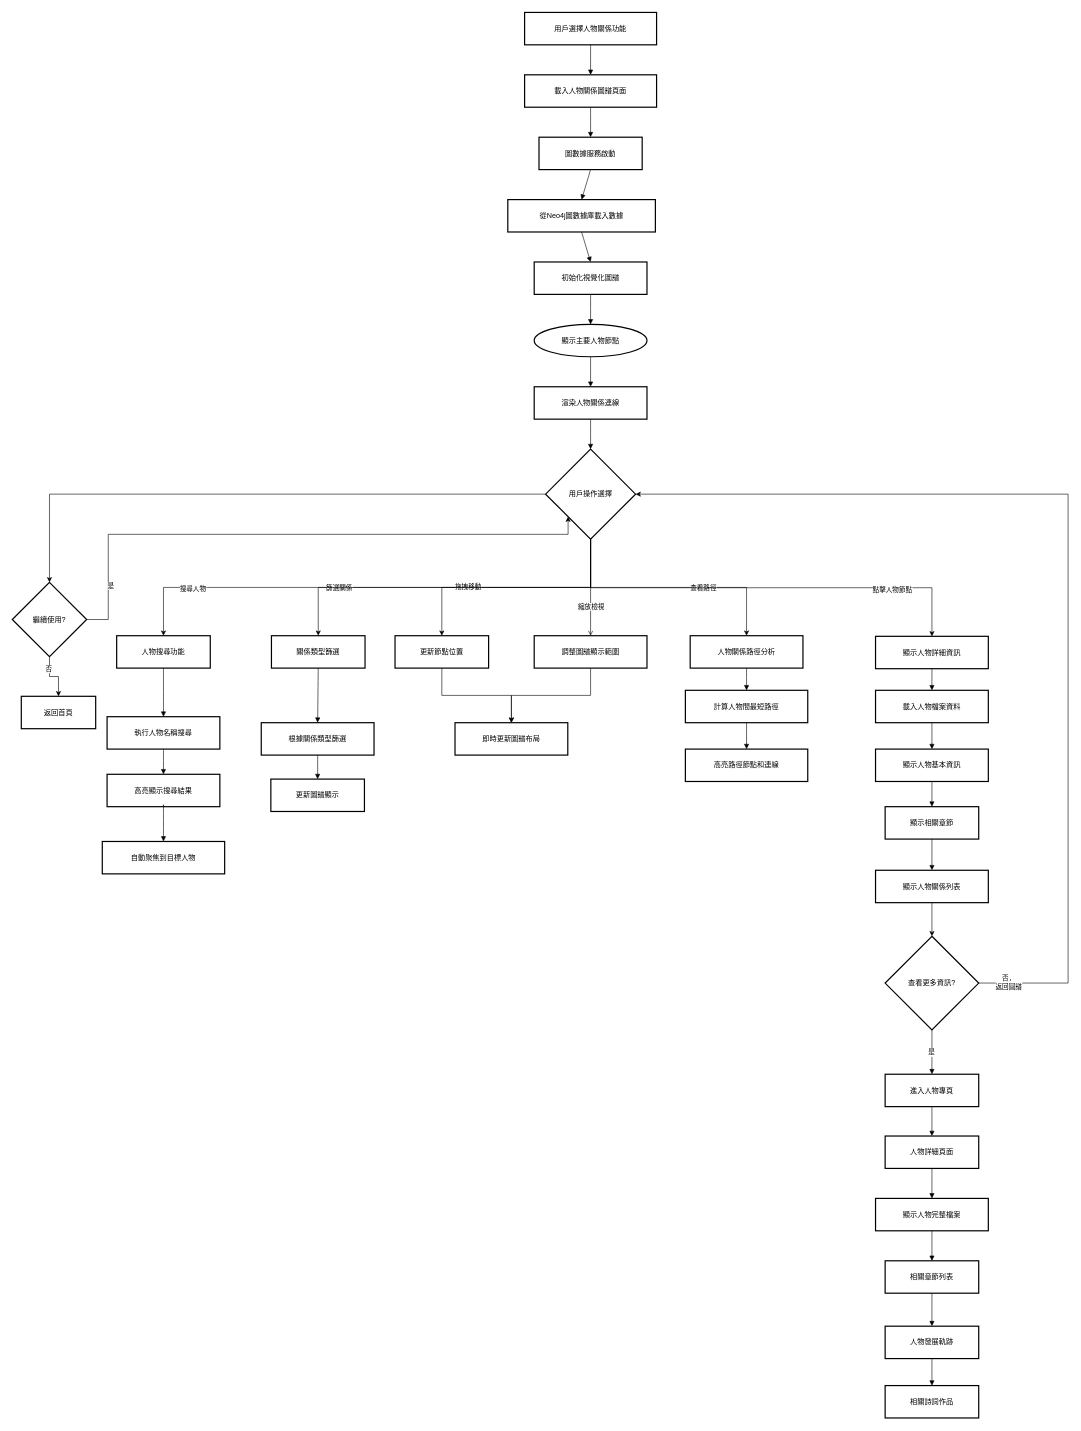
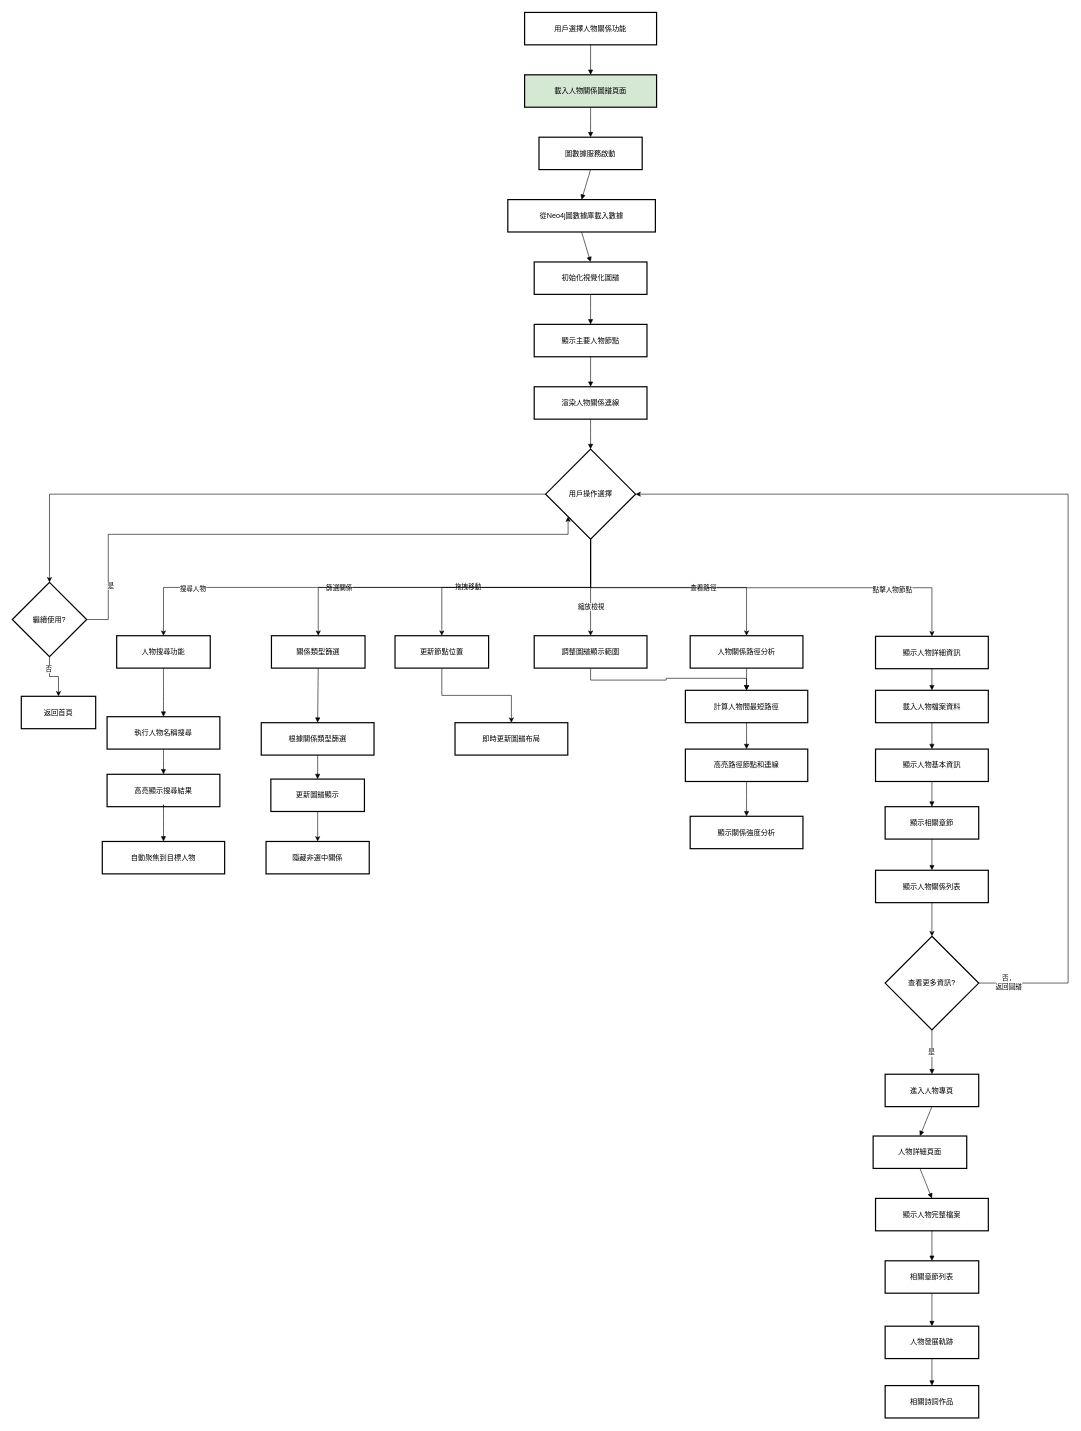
  <mxCell id="0" />
  <mxCell id="1" parent="0" />
  <mxCell id="2" value="用戶選擇人物關係功能" style="whiteSpace=wrap;strokeWidth=2;" parent="1" vertex="1"><mxGeometry x="874" y="20" width="220" height="54" as="geometry" /></mxCell>
- <mxCell id="3" value="載入人物關係圖譜頁面" style="whiteSpace=wrap;strokeWidth=2;" parent="1" vertex="1"><mxGeometry x="874" y="124" width="220" height="54" as="geometry" /></mxCell>
+ <mxCell id="3" value="載入人物關係圖譜頁面" style="whiteSpace=wrap;strokeWidth=2;fillColor=#d5e8d4;" parent="1" vertex="1"><mxGeometry x="874" y="124" width="220" height="54" as="geometry" /></mxCell>
  <mxCell id="4" value="圖數據服務啟動" style="whiteSpace=wrap;strokeWidth=2;" parent="1" vertex="1"><mxGeometry x="898" y="228" width="172" height="54" as="geometry" /></mxCell>
  <mxCell id="5" value="從Neo4j圖數據庫載入數據" style="whiteSpace=wrap;strokeWidth=2;" parent="1" vertex="1"><mxGeometry x="846" y="332" width="246" height="54" as="geometry" /></mxCell>
  <mxCell id="6" value="初始化視覺化圖譜" style="whiteSpace=wrap;strokeWidth=2;" parent="1" vertex="1"><mxGeometry x="890" y="436" width="188" height="54" as="geometry" /></mxCell>
- <mxCell id="7" value="顯示主要人物節點" style="ellipse;whiteSpace=wrap;strokeWidth=2;" parent="1" vertex="1"><mxGeometry x="890" y="540" width="188" height="54" as="geometry" /></mxCell>
+ <mxCell id="7" value="顯示主要人物節點" style="whiteSpace=wrap;strokeWidth=2;" parent="1" vertex="1"><mxGeometry x="890" y="540" width="188" height="54" as="geometry" /></mxCell>
  <mxCell id="8" value="渲染人物關係連線" style="whiteSpace=wrap;strokeWidth=2;" parent="1" vertex="1"><mxGeometry x="890" y="644" width="188" height="54" as="geometry" /></mxCell>
  <mxCell id="9" style="edgeStyle=orthogonalEdgeStyle;rounded=0;orthogonalLoop=1;jettySize=auto;html=1;exitX=0.5;exitY=1;exitDx=0;exitDy=0;entryX=0.5;entryY=0;entryDx=0;entryDy=0;" edge="1" parent="1" source="22" target="30"><mxGeometry relative="1" as="geometry" /></mxCell>
  <mxCell id="10" value="查看路徑" style="edgeLabel;html=1;align=center;verticalAlign=middle;resizable=0;points=[];" vertex="1" connectable="0" parent="9"><mxGeometry x="0.271" relative="1" as="geometry"><mxPoint y="1" as="offset" /></mxGeometry></mxCell>
- <mxCell id="11" style="edgeStyle=orthogonalEdgeStyle;rounded=0;orthogonalLoop=1;jettySize=auto;html=1;exitX=0.5;exitY=1;exitDx=0;exitDy=0;entryX=0.5;entryY=0;entryDx=0;entryDy=0;endArrow=open;" edge="1" parent="1" source="22" target="27"><mxGeometry relative="1" as="geometry" /></mxCell>
+ <mxCell id="11" style="edgeStyle=orthogonalEdgeStyle;rounded=0;orthogonalLoop=1;jettySize=auto;html=1;exitX=0.5;exitY=1;exitDx=0;exitDy=0;entryX=0.5;entryY=0;entryDx=0;entryDy=0;" edge="1" parent="1" source="22" target="27"><mxGeometry relative="1" as="geometry" /></mxCell>
  <mxCell id="12" value="縮放檢視" style="edgeLabel;html=1;align=center;verticalAlign=middle;resizable=0;points=[];" vertex="1" connectable="0" parent="11"><mxGeometry x="-0.004" relative="1" as="geometry"><mxPoint y="32" as="offset" /></mxGeometry></mxCell>
  <mxCell id="13" style="edgeStyle=orthogonalEdgeStyle;rounded=0;orthogonalLoop=1;jettySize=auto;html=1;exitX=0.5;exitY=1;exitDx=0;exitDy=0;entryX=0.5;entryY=0;entryDx=0;entryDy=0;" edge="1" parent="1" source="22" target="25"><mxGeometry relative="1" as="geometry" /></mxCell>
  <mxCell id="14" value="拖拽移動" style="edgeLabel;html=1;align=center;verticalAlign=middle;resizable=0;points=[];" vertex="1" connectable="0" parent="13"><mxGeometry x="0.392" y="-1" relative="1" as="geometry"><mxPoint as="offset" /></mxGeometry></mxCell>
  <mxCell id="15" style="edgeStyle=orthogonalEdgeStyle;rounded=0;orthogonalLoop=1;jettySize=auto;html=1;exitX=0.5;exitY=1;exitDx=0;exitDy=0;entryX=0.5;entryY=0;entryDx=0;entryDy=0;" edge="1" parent="1" source="22" target="29"><mxGeometry relative="1" as="geometry" /></mxCell>
  <mxCell id="16" value="篩選關係" style="edgeLabel;html=1;align=center;verticalAlign=middle;resizable=0;points=[];" vertex="1" connectable="0" parent="15"><mxGeometry x="0.626" y="1" relative="1" as="geometry"><mxPoint as="offset" /></mxGeometry></mxCell>
  <mxCell id="17" style="edgeStyle=orthogonalEdgeStyle;rounded=0;orthogonalLoop=1;jettySize=auto;html=1;exitX=0.5;exitY=1;exitDx=0;exitDy=0;entryX=0.5;entryY=0;entryDx=0;entryDy=0;" edge="1" parent="1" source="22" target="28"><mxGeometry relative="1" as="geometry" /></mxCell>
  <mxCell id="18" value="搜尋人物" style="edgeLabel;html=1;align=center;verticalAlign=middle;resizable=0;points=[];" vertex="1" connectable="0" parent="17"><mxGeometry x="0.747" y="-2" relative="1" as="geometry"><mxPoint x="19" y="4" as="offset" /></mxGeometry></mxCell>
  <mxCell id="19" style="edgeStyle=orthogonalEdgeStyle;rounded=0;orthogonalLoop=1;jettySize=auto;html=1;exitX=0.5;exitY=1;exitDx=0;exitDy=0;entryX=0.5;entryY=0;entryDx=0;entryDy=0;" edge="1" parent="1" source="22" target="23"><mxGeometry relative="1" as="geometry" /></mxCell>
  <mxCell id="20" value="點擊人物節點" style="edgeLabel;html=1;align=center;verticalAlign=middle;resizable=0;points=[];" vertex="1" connectable="0" parent="19"><mxGeometry x="0.596" y="-3" relative="1" as="geometry"><mxPoint as="offset" /></mxGeometry></mxCell>
  <mxCell id="21" style="edgeStyle=orthogonalEdgeStyle;rounded=0;orthogonalLoop=1;jettySize=auto;html=1;exitX=0;exitY=0.5;exitDx=0;exitDy=0;entryX=0.5;entryY=0;entryDx=0;entryDy=0;" edge="1" parent="1" source="22" target="60"><mxGeometry relative="1" as="geometry" /></mxCell>
  <mxCell id="22" value="用戶操作選擇" style="rhombus;strokeWidth=2;whiteSpace=wrap;" parent="1" vertex="1"><mxGeometry x="909" y="748" width="150" height="150" as="geometry" /></mxCell>
  <mxCell id="23" value="顯示人物詳細資訊" style="whiteSpace=wrap;strokeWidth=2;" parent="1" vertex="1"><mxGeometry x="1459" y="1060" width="188" height="54" as="geometry" /></mxCell>
  <mxCell id="24" style="edgeStyle=orthogonalEdgeStyle;rounded=0;orthogonalLoop=1;jettySize=auto;html=1;exitX=0.5;exitY=1;exitDx=0;exitDy=0;entryX=0.5;entryY=0;entryDx=0;entryDy=0;" edge="1" parent="1" source="25" target="50"><mxGeometry relative="1" as="geometry" /></mxCell>
  <mxCell id="25" value="更新節點位置" style="whiteSpace=wrap;strokeWidth=2;" parent="1" vertex="1"><mxGeometry x="658" y="1059" width="156" height="54" as="geometry" /></mxCell>
- <mxCell id="26" style="edgeStyle=orthogonalEdgeStyle;rounded=0;orthogonalLoop=1;jettySize=auto;html=1;exitX=0.5;exitY=1;exitDx=0;exitDy=0;" edge="1" parent="1" source="27" target="50"><mxGeometry relative="1" as="geometry" /></mxCell>
+ <mxCell id="26" style="edgeStyle=orthogonalEdgeStyle;rounded=0;orthogonalLoop=1;jettySize=auto;html=1;exitX=0.5;exitY=1;exitDx=0;exitDy=0;" edge="1" parent="1" source="27" target="47"><mxGeometry relative="1" as="geometry" /></mxCell>
  <mxCell id="27" value="調整圖譜顯示範圍" style="whiteSpace=wrap;strokeWidth=2;" parent="1" vertex="1"><mxGeometry x="890" y="1059" width="188" height="54" as="geometry" /></mxCell>
  <mxCell id="28" value="人物搜尋功能" style="whiteSpace=wrap;strokeWidth=2;" parent="1" vertex="1"><mxGeometry x="194" y="1059" width="156" height="54" as="geometry" /></mxCell>
  <mxCell id="29" value="關係類型篩選" style="whiteSpace=wrap;strokeWidth=2;" parent="1" vertex="1"><mxGeometry x="452" y="1059" width="156" height="54" as="geometry" /></mxCell>
  <mxCell id="30" value="人物關係路徑分析" style="whiteSpace=wrap;strokeWidth=2;" parent="1" vertex="1"><mxGeometry x="1150" y="1059" width="188" height="54" as="geometry" /></mxCell>
  <mxCell id="31" value="載入人物檔案資料" style="whiteSpace=wrap;strokeWidth=2;" parent="1" vertex="1"><mxGeometry x="1459" y="1150" width="188" height="54" as="geometry" /></mxCell>
  <mxCell id="32" value="顯示人物基本資訊" style="whiteSpace=wrap;strokeWidth=2;" parent="1" vertex="1"><mxGeometry x="1459" y="1248" width="188" height="54" as="geometry" /></mxCell>
  <mxCell id="33" value="顯示相關章節" style="whiteSpace=wrap;strokeWidth=2;" parent="1" vertex="1"><mxGeometry x="1475" y="1344" width="156" height="54" as="geometry" /></mxCell>
  <mxCell id="34" style="edgeStyle=orthogonalEdgeStyle;rounded=0;orthogonalLoop=1;jettySize=auto;html=1;exitX=0.5;exitY=1;exitDx=0;exitDy=0;entryX=0.5;entryY=0;entryDx=0;entryDy=0;" edge="1" parent="1" source="35" target="38"><mxGeometry relative="1" as="geometry" /></mxCell>
  <mxCell id="35" value="顯示人物關係列表" style="whiteSpace=wrap;strokeWidth=2;" parent="1" vertex="1"><mxGeometry x="1459" y="1450" width="188" height="54" as="geometry" /></mxCell>
  <mxCell id="36" style="edgeStyle=orthogonalEdgeStyle;rounded=0;orthogonalLoop=1;jettySize=auto;html=1;exitX=1;exitY=0.5;exitDx=0;exitDy=0;entryX=1;entryY=0.5;entryDx=0;entryDy=0;" edge="1" parent="1" source="38" target="22"><mxGeometry relative="1" as="geometry"><Array as="points"><mxPoint x="1780" y="1638" /><mxPoint x="1780" y="823" /></Array></mxGeometry></mxCell>
  <mxCell id="37" value="否，&lt;br&gt;返回圖譜" style="edgeLabel;html=1;align=center;verticalAlign=middle;resizable=0;points=[];" vertex="1" connectable="0" parent="36"><mxGeometry x="-0.956" y="2" relative="1" as="geometry"><mxPoint x="12" as="offset" /></mxGeometry></mxCell>
  <mxCell id="38" value="查看更多資訊?" style="rhombus;strokeWidth=2;whiteSpace=wrap;" parent="1" vertex="1"><mxGeometry x="1475" y="1560" width="156" height="156" as="geometry" /></mxCell>
  <mxCell id="39" value="進入人物專頁" style="whiteSpace=wrap;strokeWidth=2;" parent="1" vertex="1"><mxGeometry x="1475" y="1790" width="156" height="54" as="geometry" /></mxCell>
  <mxCell id="40" value="執行人物名稱搜尋" style="whiteSpace=wrap;strokeWidth=2;" parent="1" vertex="1"><mxGeometry x="178" y="1194" width="188" height="54" as="geometry" /></mxCell>
  <mxCell id="41" value="高亮顯示搜尋結果" style="whiteSpace=wrap;strokeWidth=2;" parent="1" vertex="1"><mxGeometry x="178" y="1290" width="188" height="54" as="geometry" /></mxCell>
  <mxCell id="42" value="自動聚焦到目標人物" style="whiteSpace=wrap;strokeWidth=2;" parent="1" vertex="1"><mxGeometry x="170" y="1402" width="204" height="54" as="geometry" /></mxCell>
  <mxCell id="43" value="根據關係類型篩選" style="whiteSpace=wrap;strokeWidth=2;" parent="1" vertex="1"><mxGeometry x="435" y="1204" width="188" height="54" as="geometry" /></mxCell>
+ <mxCell id="44" style="edgeStyle=orthogonalEdgeStyle;rounded=0;orthogonalLoop=1;jettySize=auto;html=1;exitX=0.5;exitY=1;exitDx=0;exitDy=0;entryX=0.5;entryY=0;entryDx=0;entryDy=0;" edge="1" parent="1" source="45" target="46"><mxGeometry relative="1" as="geometry" /></mxCell>
  <mxCell id="45" value="更新圖譜顯示" style="whiteSpace=wrap;strokeWidth=2;" parent="1" vertex="1"><mxGeometry x="451" y="1298" width="156" height="54" as="geometry" /></mxCell>
+ <mxCell id="46" value="隱藏非選中關係" style="whiteSpace=wrap;strokeWidth=2;" parent="1" vertex="1"><mxGeometry x="443" y="1402" width="172" height="54" as="geometry" /></mxCell>
  <mxCell id="47" value="計算人物間最短路徑" style="whiteSpace=wrap;strokeWidth=2;" parent="1" vertex="1"><mxGeometry x="1142" y="1150" width="204" height="54" as="geometry" /></mxCell>
  <mxCell id="48" value="高亮路徑節點和連線" style="whiteSpace=wrap;strokeWidth=2;" parent="1" vertex="1"><mxGeometry x="1142" y="1248" width="204" height="54" as="geometry" /></mxCell>
+ <mxCell id="49" value="顯示關係強度分析" style="whiteSpace=wrap;strokeWidth=2;" parent="1" vertex="1"><mxGeometry x="1150" y="1360" width="188" height="54" as="geometry" /></mxCell>
  <mxCell id="50" value="即時更新圖譜布局" style="whiteSpace=wrap;strokeWidth=2;" parent="1" vertex="1"><mxGeometry x="758" y="1204" width="188" height="54" as="geometry" /></mxCell>
- <mxCell id="51" value="人物詳細頁面" style="whiteSpace=wrap;strokeWidth=2;" parent="1" vertex="1"><mxGeometry x="1475" y="1893" width="156" height="54" as="geometry" /></mxCell>
+ <mxCell id="51" value="人物詳細頁面" style="whiteSpace=wrap;strokeWidth=2;" parent="1" vertex="1"><mxGeometry x="1455" y="1893" width="156" height="54" as="geometry" /></mxCell>
  <mxCell id="52" value="顯示人物完整檔案" style="whiteSpace=wrap;strokeWidth=2;" parent="1" vertex="1"><mxGeometry x="1459" y="1997" width="188" height="54" as="geometry" /></mxCell>
  <mxCell id="53" value="相關章節列表" style="whiteSpace=wrap;strokeWidth=2;" parent="1" vertex="1"><mxGeometry x="1475" y="2101" width="156" height="54" as="geometry" /></mxCell>
  <mxCell id="54" value="人物發展軌跡" style="whiteSpace=wrap;strokeWidth=2;" parent="1" vertex="1"><mxGeometry x="1475" y="2210" width="156" height="54" as="geometry" /></mxCell>
  <mxCell id="55" value="相關詩詞作品" style="whiteSpace=wrap;strokeWidth=2;" parent="1" vertex="1"><mxGeometry x="1475" y="2309" width="156" height="54" as="geometry" /></mxCell>
  <mxCell id="56" style="edgeStyle=orthogonalEdgeStyle;rounded=0;orthogonalLoop=1;jettySize=auto;html=1;exitX=0.5;exitY=1;exitDx=0;exitDy=0;entryX=0.5;entryY=0;entryDx=0;entryDy=0;" edge="1" parent="1" source="60" target="61"><mxGeometry relative="1" as="geometry" /></mxCell>
  <mxCell id="57" value="否" style="edgeLabel;html=1;align=center;verticalAlign=middle;resizable=0;points=[];" vertex="1" connectable="0" parent="56"><mxGeometry x="-0.503" y="-2" relative="1" as="geometry"><mxPoint as="offset" /></mxGeometry></mxCell>
  <mxCell id="58" style="edgeStyle=orthogonalEdgeStyle;rounded=0;orthogonalLoop=1;jettySize=auto;html=1;exitX=1;exitY=0.5;exitDx=0;exitDy=0;entryX=0;entryY=1;entryDx=0;entryDy=0;" edge="1" parent="1" source="60" target="22"><mxGeometry relative="1" as="geometry"><Array as="points"><mxPoint x="180" y="1032" /><mxPoint x="180" y="890" /><mxPoint x="947" y="890" /></Array></mxGeometry></mxCell>
  <mxCell id="59" value="是" style="edgeLabel;html=1;align=center;verticalAlign=middle;resizable=0;points=[];" vertex="1" connectable="0" parent="58"><mxGeometry x="-0.809" y="-3" relative="1" as="geometry"><mxPoint as="offset" /></mxGeometry></mxCell>
  <mxCell id="60" value="繼續使用?" style="rhombus;strokeWidth=2;whiteSpace=wrap;" parent="1" vertex="1"><mxGeometry x="20" y="970" width="124" height="124" as="geometry" /></mxCell>
  <mxCell id="61" value="返回首頁" style="whiteSpace=wrap;strokeWidth=2;" parent="1" vertex="1"><mxGeometry x="35" y="1160" width="124" height="54" as="geometry" /></mxCell>
  <mxCell id="62" value="" style="curved=1;startArrow=none;endArrow=block;exitX=0.5;exitY=1;entryX=0.5;entryY=0;rounded=0;" parent="1" source="2" target="3" edge="1"><mxGeometry relative="1" as="geometry"><Array as="points" /></mxGeometry></mxCell>
  <mxCell id="63" value="" style="curved=1;startArrow=none;endArrow=block;exitX=0.5;exitY=1;entryX=0.5;entryY=0;rounded=0;" parent="1" source="3" target="4" edge="1"><mxGeometry relative="1" as="geometry"><Array as="points" /></mxGeometry></mxCell>
  <mxCell id="64" value="" style="curved=1;startArrow=none;endArrow=block;exitX=0.5;exitY=1;entryX=0.5;entryY=0;rounded=0;" parent="1" source="4" target="5" edge="1"><mxGeometry relative="1" as="geometry"><Array as="points" /></mxGeometry></mxCell>
  <mxCell id="65" value="" style="curved=1;startArrow=none;endArrow=block;exitX=0.5;exitY=1;entryX=0.5;entryY=0;rounded=0;" parent="1" source="5" target="6" edge="1"><mxGeometry relative="1" as="geometry"><Array as="points" /></mxGeometry></mxCell>
  <mxCell id="66" value="" style="curved=1;startArrow=none;endArrow=block;exitX=0.5;exitY=1;entryX=0.5;entryY=0;rounded=0;" parent="1" source="6" target="7" edge="1"><mxGeometry relative="1" as="geometry"><Array as="points" /></mxGeometry></mxCell>
  <mxCell id="67" value="" style="curved=1;startArrow=none;endArrow=block;exitX=0.5;exitY=1;entryX=0.5;entryY=0;rounded=0;" parent="1" source="7" target="8" edge="1"><mxGeometry relative="1" as="geometry"><Array as="points" /></mxGeometry></mxCell>
  <mxCell id="68" value="" style="curved=1;startArrow=none;endArrow=block;exitX=0.5;exitY=1;entryX=0.5;entryY=0;rounded=0;" parent="1" source="8" target="22" edge="1"><mxGeometry relative="1" as="geometry"><Array as="points" /></mxGeometry></mxCell>
  <mxCell id="69" value="" style="curved=1;startArrow=none;endArrow=block;exitX=0.5;exitY=1.01;entryX=0.5;entryY=0.01;rounded=0;" parent="1" source="23" target="31" edge="1"><mxGeometry relative="1" as="geometry"><Array as="points" /></mxGeometry></mxCell>
  <mxCell id="70" value="" style="curved=1;startArrow=none;endArrow=block;exitX=0.5;exitY=1.01;entryX=0.5;entryY=0.01;rounded=0;" parent="1" source="31" target="32" edge="1"><mxGeometry relative="1" as="geometry"><Array as="points" /></mxGeometry></mxCell>
  <mxCell id="71" value="" style="curved=1;startArrow=none;endArrow=block;exitX=0.5;exitY=1.01;entryX=0.5;entryY=0.01;rounded=0;" parent="1" source="32" target="33" edge="1"><mxGeometry relative="1" as="geometry"><Array as="points" /></mxGeometry></mxCell>
  <mxCell id="72" value="" style="curved=1;startArrow=none;endArrow=block;exitX=0.5;exitY=1.01;entryX=0.5;entryY=0.01;rounded=0;" parent="1" source="33" target="35" edge="1"><mxGeometry relative="1" as="geometry"><Array as="points" /></mxGeometry></mxCell>
  <mxCell id="73" value="是" style="curved=1;startArrow=none;endArrow=block;exitX=0.5;exitY=1;entryX=0.5;entryY=-0.01;rounded=0;" parent="1" source="38" target="39" edge="1"><mxGeometry relative="1" as="geometry"><Array as="points" /></mxGeometry></mxCell>
  <mxCell id="74" value="" style="curved=1;startArrow=none;endArrow=block;exitX=0.5;exitY=1.01;entryX=0.5;entryY=0.01;rounded=0;" parent="1" source="28" target="40" edge="1"><mxGeometry relative="1" as="geometry"><Array as="points" /></mxGeometry></mxCell>
  <mxCell id="75" value="" style="curved=1;startArrow=none;endArrow=block;exitX=0.5;exitY=1.01;entryX=0.5;entryY=0.01;rounded=0;" parent="1" source="40" target="41" edge="1"><mxGeometry relative="1" as="geometry"><Array as="points" /></mxGeometry></mxCell>
  <mxCell id="76" value="" style="curved=1;startArrow=none;endArrow=block;exitX=0.5;exitY=1.01;entryX=0.5;entryY=0;rounded=0;entryDx=0;entryDy=0;" parent="1" source="41" target="42" edge="1"><mxGeometry relative="1" as="geometry"><Array as="points"><mxPoint x="272" y="1327" /></Array></mxGeometry></mxCell>
  <mxCell id="77" value="" style="curved=1;startArrow=none;endArrow=block;exitX=0.5;exitY=1.01;entryX=0.5;entryY=0.01;rounded=0;" parent="1" source="29" target="43" edge="1"><mxGeometry relative="1" as="geometry"><Array as="points" /></mxGeometry></mxCell>
  <mxCell id="78" value="" style="curved=1;startArrow=none;endArrow=block;exitX=0.5;exitY=1.01;entryX=0.5;entryY=0.01;rounded=0;" parent="1" source="43" target="45" edge="1"><mxGeometry relative="1" as="geometry"><Array as="points" /></mxGeometry></mxCell>
  <mxCell id="79" value="" style="curved=1;startArrow=none;endArrow=block;exitX=0.5;exitY=1.01;entryX=0.5;entryY=0.01;rounded=0;" parent="1" source="30" target="47" edge="1"><mxGeometry relative="1" as="geometry"><Array as="points" /></mxGeometry></mxCell>
  <mxCell id="80" value="" style="curved=1;startArrow=none;endArrow=block;exitX=0.5;exitY=1.01;entryX=0.5;entryY=0.01;rounded=0;" parent="1" source="47" target="48" edge="1"><mxGeometry relative="1" as="geometry"><Array as="points" /></mxGeometry></mxCell>
+ <mxCell id="81" value="" style="curved=1;startArrow=none;endArrow=block;exitX=0.5;exitY=1.01;entryX=0.5;entryY=0;rounded=0;entryDx=0;entryDy=0;" parent="1" source="48" target="49" edge="1"><mxGeometry relative="1" as="geometry"><Array as="points"><mxPoint x="1244" y="1327" /></Array></mxGeometry></mxCell>
  <mxCell id="82" value="" style="curved=1;startArrow=none;endArrow=block;exitX=0.5;exitY=0.99;entryX=0.5;entryY=-0.01;rounded=0;" parent="1" source="39" target="51" edge="1"><mxGeometry relative="1" as="geometry"><Array as="points" /></mxGeometry></mxCell>
  <mxCell id="83" value="" style="curved=1;startArrow=none;endArrow=block;exitX=0.5;exitY=0.99;entryX=0.5;entryY=-0.01;rounded=0;" parent="1" source="51" target="52" edge="1"><mxGeometry relative="1" as="geometry"><Array as="points" /></mxGeometry></mxCell>
  <mxCell id="84" value="" style="curved=1;startArrow=none;endArrow=block;exitX=0.5;exitY=0.99;entryX=0.5;entryY=-0.01;rounded=0;" parent="1" source="52" target="53" edge="1"><mxGeometry relative="1" as="geometry"><Array as="points" /></mxGeometry></mxCell>
  <mxCell id="85" value="" style="curved=1;startArrow=none;endArrow=block;exitX=0.5;exitY=0.99;entryX=0.5;entryY=-0.01;rounded=0;" parent="1" source="53" target="54" edge="1"><mxGeometry relative="1" as="geometry"><Array as="points" /></mxGeometry></mxCell>
  <mxCell id="86" value="" style="curved=1;startArrow=none;endArrow=block;exitX=0.5;exitY=0.99;entryX=0.5;entryY=-0.01;rounded=0;" parent="1" source="54" target="55" edge="1"><mxGeometry relative="1" as="geometry"><Array as="points" /></mxGeometry></mxCell>
